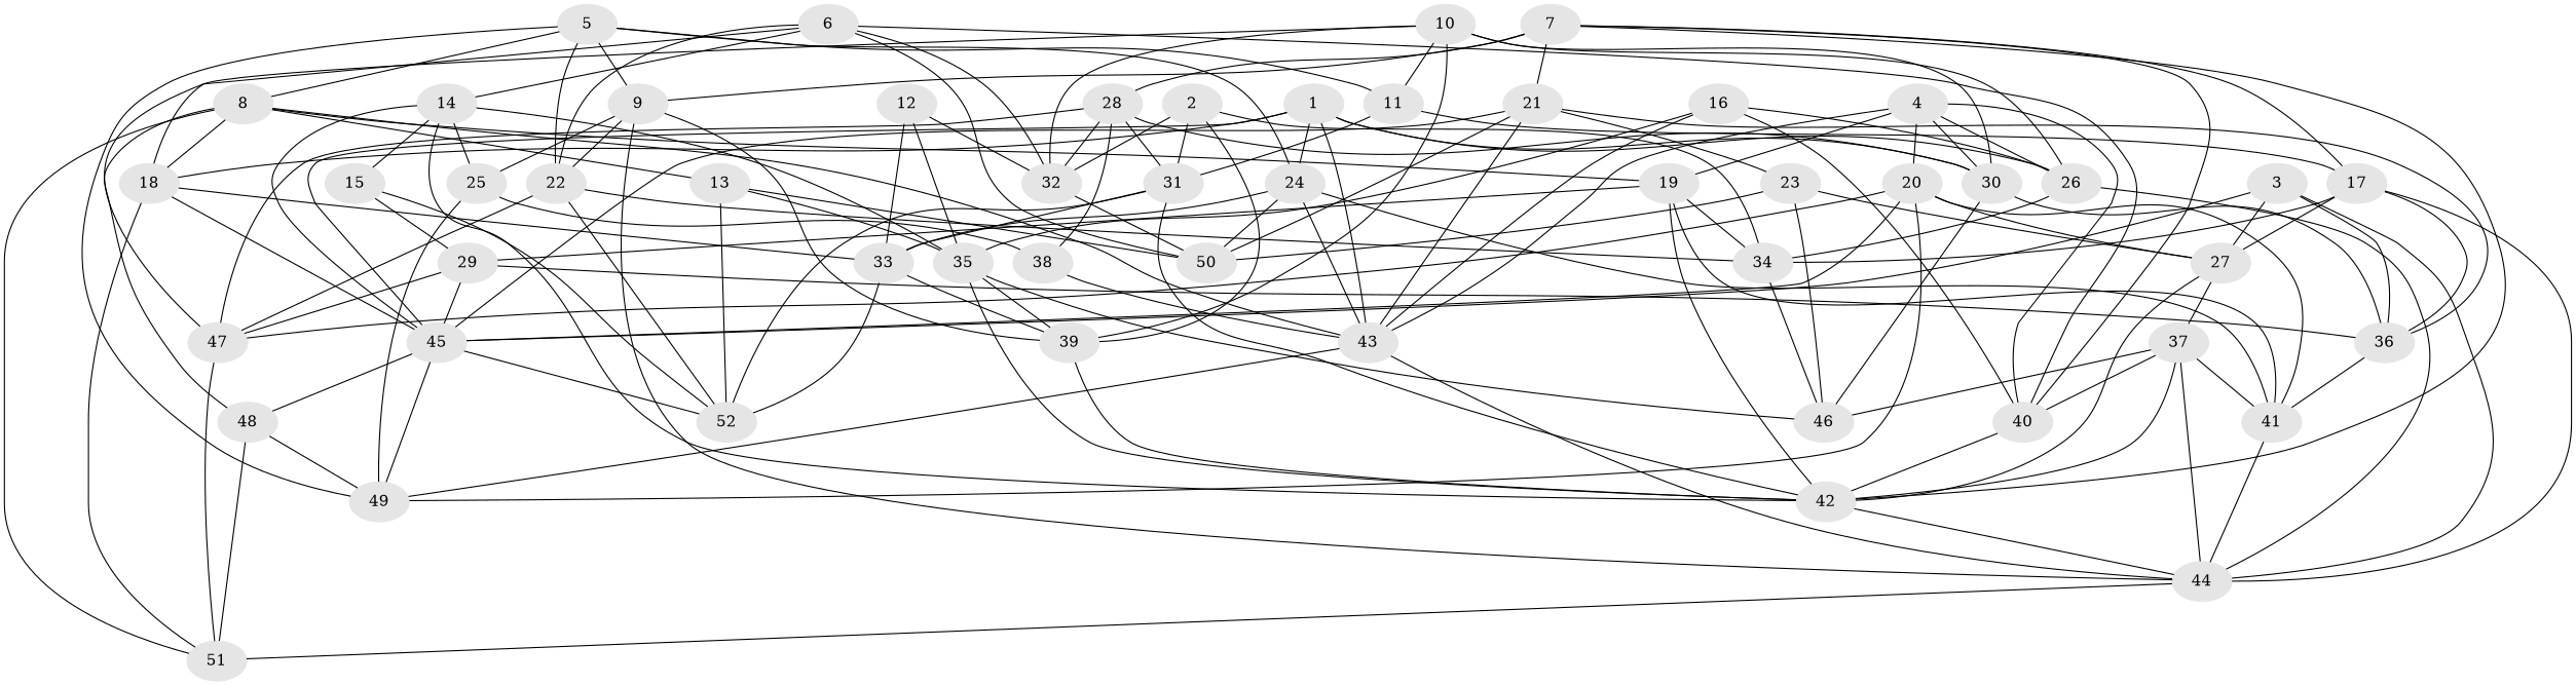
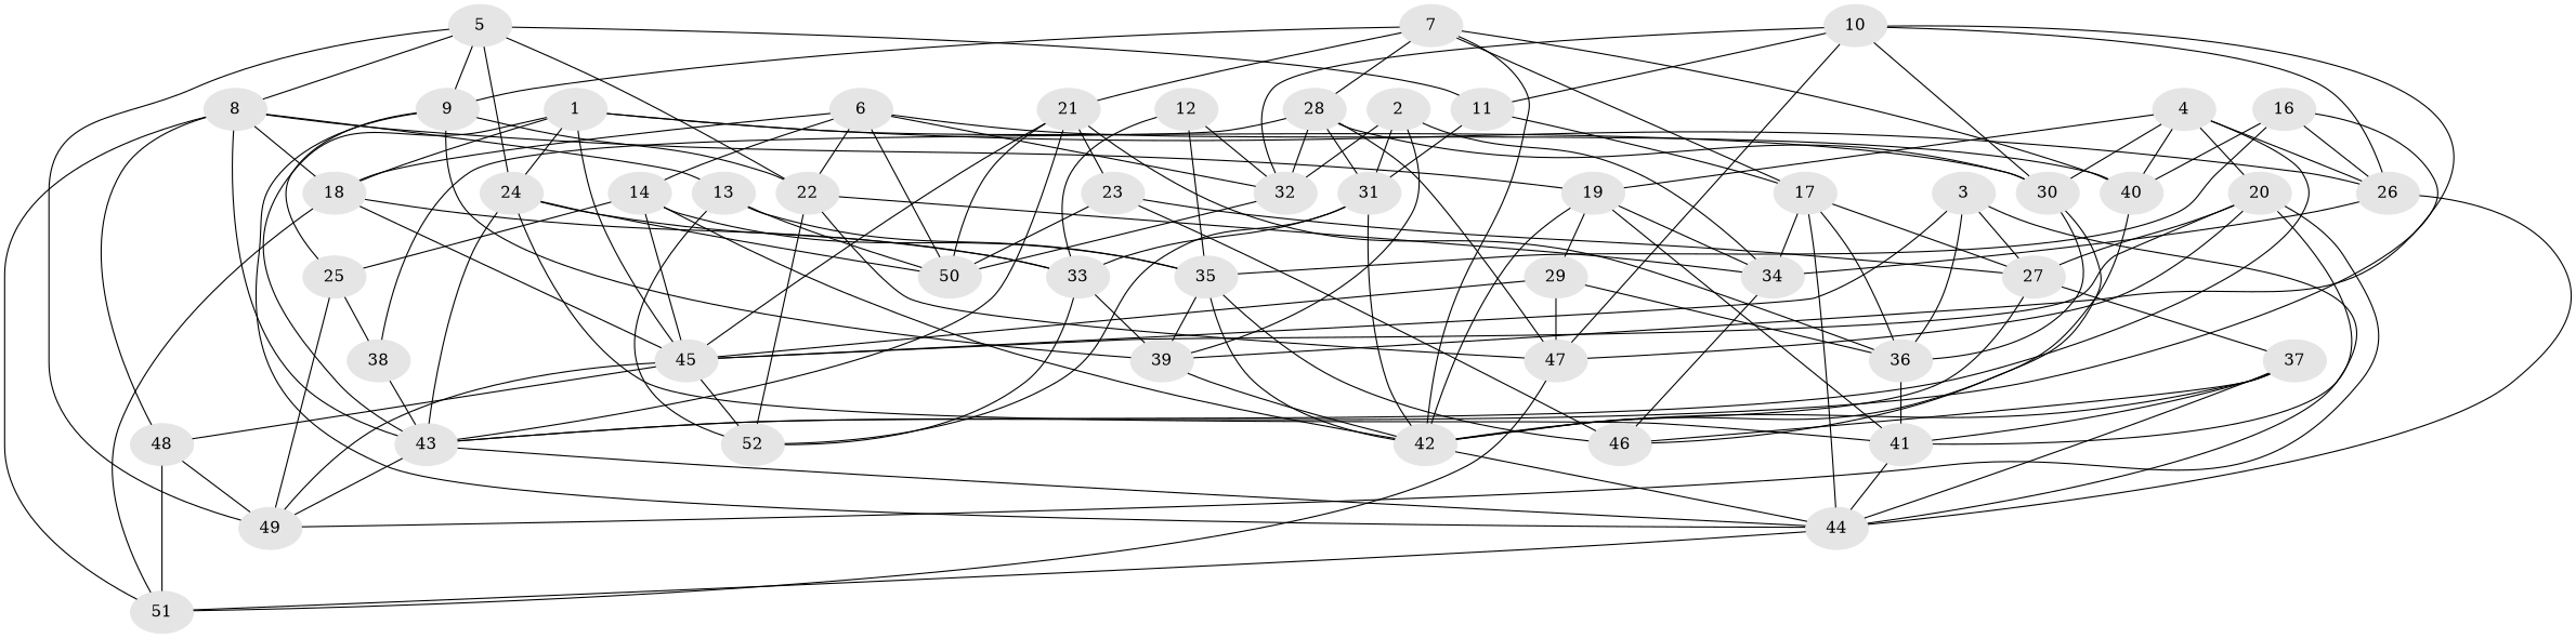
  graph {
    node [color=gray90 style=filled]
    edge [weight=1.0]
    1
    18
    24
    26
    30
    43
    45
    51
    33
    50
    41
    34
    44
    36
    46
    49
    48
    52
    2
    31
    32
    39
    42
    3
    27
    37
    4
    19
    20
    40
    29
    47
    5
    8
    9
    11
    22
    13
    25
    17
    6
    14
    35
-   15
    7
    21
    28
    23
    38
    10
    12
    16
    1 -- 18
    1 -- 24
    1 -- 26
    1 -- 30
    1 -- 43
    1 -- 45
    18 -- 45
    18 -- 51
    18 -- 33
    24 -- 43
    24 -- 33
    24 -- 50
    24 -- 41
    26 -- 34
    26 -- 44
    30 -- 36
    30 -- 46
    43 -- 44
    43 -- 49
    45 -- 49
    45 -- 48
    45 -- 52
    33 -- 52
    33 -- 39
    41 -- 44
    34 -- 46
    44 -- 51
    36 -- 41
    48 -- 51 [weight=2.0]
    48 -- 49
    2 -- 34
    2 -- 31
    2 -- 32
    2 -- 39
    31 -- 33
    31 -- 52
    31 -- 42
    32 -- 50
    39 -- 42
    42 -- 44
    3 -- 45
    3 -- 44
    3 -- 36
    3 -- 27
    27 -- 42
    27 -- 37
    37 -- 41
    37 -- 44
    37 -- 46
    37 -- 42
-   37 -- 40
    4 -- 26
    4 -- 30
    4 -- 43
    4 -- 19
    4 -- 20
    4 -- 40
    19 -- 41
    19 -- 34
    19 -- 42
    19 -- 29
    20 -- 45
    20 -- 41
    20 -- 49
    20 -- 27
    20 -- 47
    40 -- 42
    29 -- 45
    29 -- 36
    29 -- 47
    47 -- 51
    5 -- 24
    5 -- 49
    5 -- 8
    5 -- 9
    5 -- 11
    5 -- 22
    8 -- 18
    8 -- 43
    8 -- 51
    8 -- 48 [weight=2.0]
    8 -- 19
    8 -- 13
    9 -- 44
    9 -- 39
    9 -- 22
    9 -- 25
    11 -- 31
    11 -- 17
    22 -- 34
    22 -- 52
    22 -- 47
    13 -- 50
    13 -- 52
    13 -- 35
    25 -- 49
    25 -- 38 [weight=3.0]
    17 -- 34
    17 -- 44
    17 -- 36
    17 -- 27
    6 -- 18
    6 -- 50
    6 -- 32
    6 -- 40
    6 -- 22
    6 -- 14
    14 -- 45
    14 -- 42
    14 -- 25
    14 -- 35
-   14 -- 15
    35 -- 46
    35 -- 39
    35 -- 42
-   15 -- 52
-   15 -- 29 [weight=2.0]
    7 -- 42
    7 -- 40
    7 -- 9
    7 -- 17
    7 -- 21
    7 -- 28
    21 -- 43
    21 -- 45
    21 -- 50
    21 -- 36
    21 -- 23
    28 -- 30
    28 -- 31
    28 -- 32
    28 -- 47
    28 -- 38
    23 -- 50
    23 -- 46
    23 -- 27
    38 -- 43 [weight=2.0]
    10 -- 26
    10 -- 30
    10 -- 32
    10 -- 39
    10 -- 47
    10 -- 11
    12 -- 33
    12 -- 32
    12 -- 35
    16 -- 26
    16 -- 43
    16 -- 40
    16 -- 35
  }
